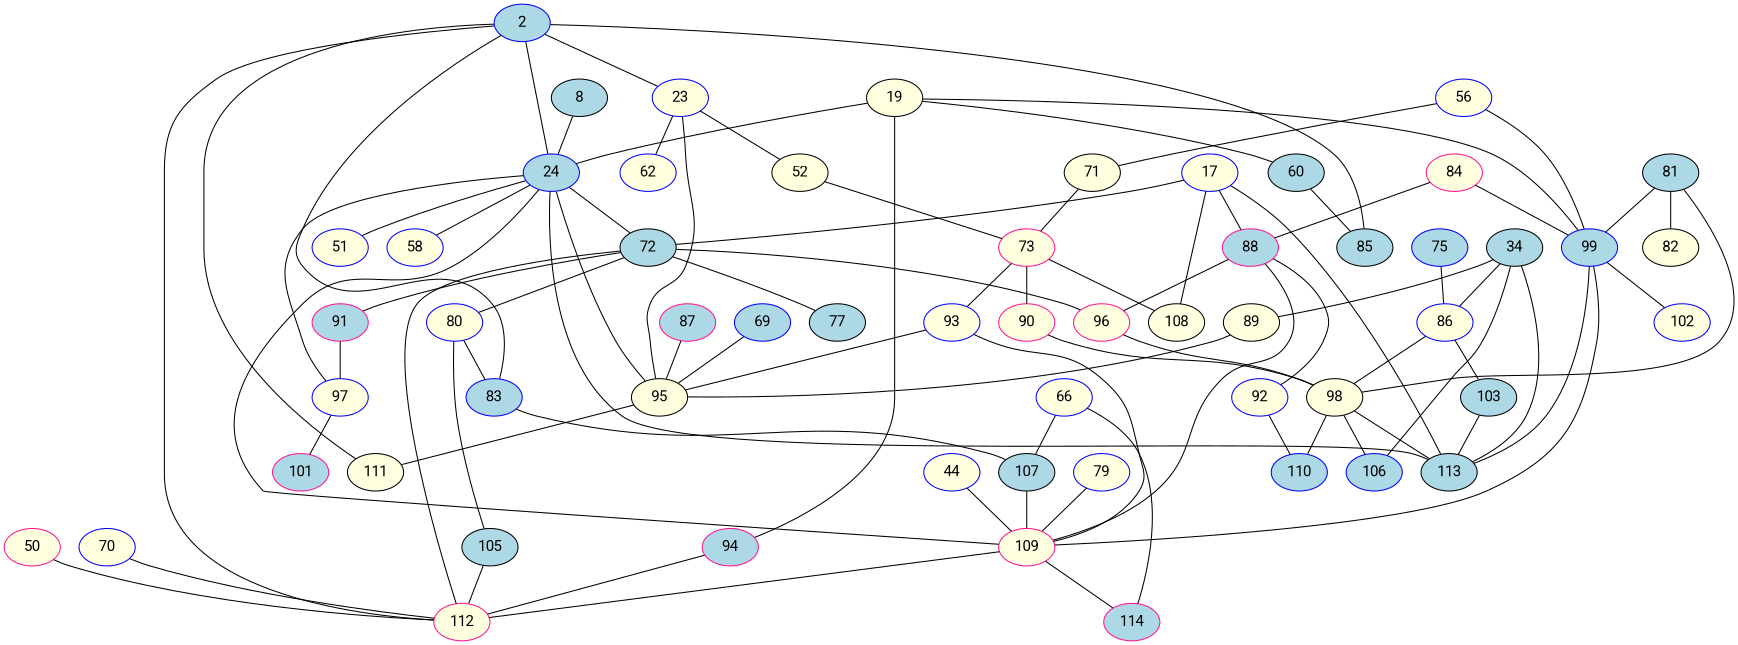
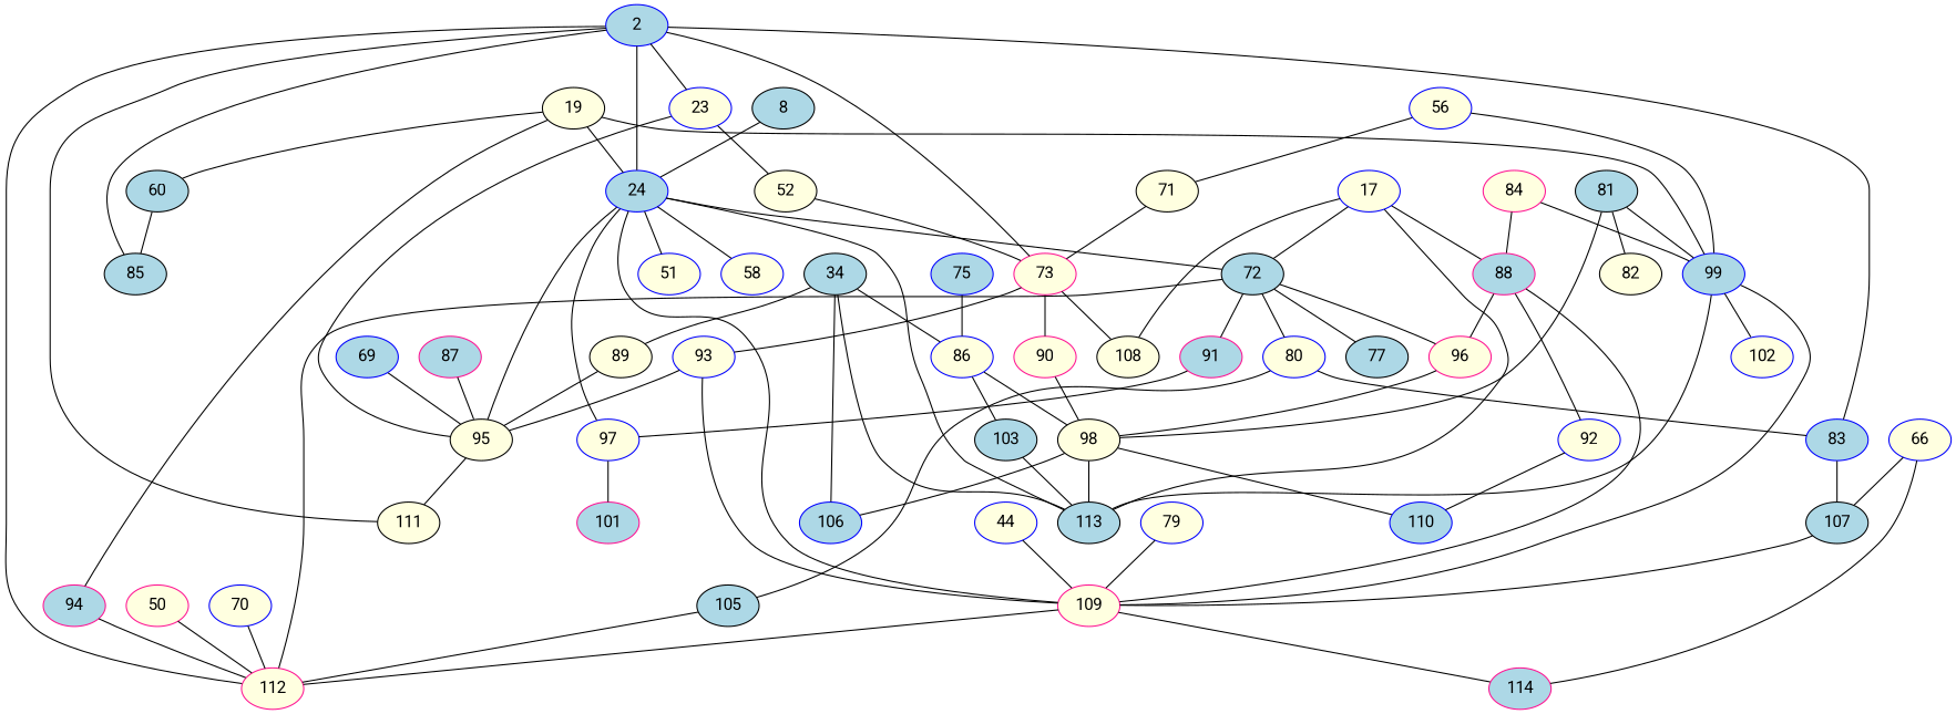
  graph {
    fontname=Roboto
    node [color=blue fillcolor=lightyellow fontname=Roboto style=filled]
    edge [fontname=Roboto]
    2 [fillcolor=lightblue]
    23
    24 [fillcolor=lightblue super="+10+4+17"]
    73 [color=deeppink super="+45+41"]
    83 [fillcolor=lightblue super="+7+61"]
    85 [color=black fillcolor=lightblue]
    111 [color=black]
    112 [color=deeppink super="+40+35+100"]
    52 [color=black]
-   62
    95 [color=black super="+20+32"]
    51
    58
    72 [color=black fillcolor=lightblue super="+26+67+68"]
    97 [super="+49+64"]
    109 [color=deeppink super="+11+48+33"]
    113 [color=black fillcolor=lightblue super="+5+76"]
    108 [color=black]
    90 [color=deeppink]
    93 [super="+39"]
    107 [color=black fillcolor=lightblue super="+54"]
    8 [color=black fillcolor=lightblue]
    19 [color=black]
    60 [color=black fillcolor=lightblue]
    94 [color=deeppink fillcolor=lightblue super="+42"]
    99 [fillcolor=lightblue super="+15+55"]
    102
    77 [color=black fillcolor=lightblue]
    80 [super="+63"]
    91 [color=deeppink fillcolor=lightblue]
    96 [color=deeppink]
    101 [color=deeppink fillcolor=lightblue]
    114 [color=deeppink fillcolor=lightblue]
    34 [color=black fillcolor=lightblue super="+14"]
    86
    89 [color=black super="+65"]
    106 [fillcolor=lightblue super="+104"]
    98 [color=black super="+78"]
    103 [color=black fillcolor=lightblue]
    n40 [label=17]
    88 [color=deeppink fillcolor=lightblue super="+53"]
    92
    44
    50 [color=deeppink]
    56
    71 [color=black]
    66
    69 [fillcolor=lightblue]
    70
    105 [color=black fillcolor=lightblue]
    75 [fillcolor=lightblue]
    79
    81 [color=black fillcolor=lightblue super="+74"]
    82 [color=black]
    110 [fillcolor=lightblue]
    84 [color=deeppink]
    87 [color=deeppink fillcolor=lightblue]
    2 -- 23
    2 -- 24 [weight=2]
+   2 -- 73 [weight=2]
    2 -- 83
    2 -- 85
    2 -- 111
    2 -- 112
    23 -- 52
-   23 -- 62
    23 -- 95
    24 -- 95 [weight=2]
    24 -- 51
    24 -- 58
    24 -- 72 [weight=2]
    24 -- 97
    24 -- 109 [weight=3]
    24 -- 113 [weight=3]
    73 -- 108
    73 -- 90
    73 -- 93
    83 -- 107
    52 -- 73
    95 -- 111
    72 -- 112
    72 -- 77
    72 -- 80
    72 -- 91
    72 -- 96
    97 -- 101
    109 -- 112 [weight=2]
    109 -- 114
    90 -- 98
    93 -- 95
    93 -- 109
    107 -- 109 [weight=2]
    8 -- 24
    19 -- 24 [weight=2]
    19 -- 60
    19 -- 94
    19 -- 99
    60 -- 85
    94 -- 112
    99 -- 109
    99 -- 113
    99 -- 102
    80 -- 83
    80 -- 105
    91 -- 97
    96 -- 98
    34 -- 113
    34 -- 86
    34 -- 89
    34 -- 106 [weight=2]
    86 -- 98
    86 -- 103
    89 -- 95
    98 -- 113
    98 -- 106
    98 -- 110
    103 -- 113
    n40 -- 72
    n40 -- 113
    n40 -- 108
    n40 -- 88
    88 -- 109 [weight=2]
    88 -- 96
    88 -- 92
    92 -- 110
    44 -- 109
    50 -- 112
    56 -- 99
    56 -- 71
    71 -- 73
    66 -- 107
    66 -- 114
    69 -- 95
    70 -- 112
    105 -- 112
    75 -- 86
    79 -- 109
    81 -- 99
    81 -- 98
    81 -- 82
    84 -- 99
    84 -- 88
    87 -- 95
  }
